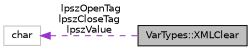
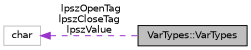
  digraph {
    rankdir=LR
    node [fontname=Helvetica fontsize=10 shape=record style=filled]
-   n1 [color=black fillcolor=grey75 fontcolor=black height=0.2 label="VarTypes::XMLClear" width=0.4]
+   n1 [color=black fillcolor=grey75 fontcolor=black height=0.2 label="VarTypes::VarTypes" width=0.4]
    n2 [color=grey75 fillcolor=white height=0.2 label=char width=0.4]
    n2 -> n1 [color=darkorchid3 dir=back fontname=Helvetica fontsize=10 label=" lpszOpenTag\nlpszCloseTag\nlpszValue" labelfontname=Helvetica labelfontsize=10 style=dashed]
  }
